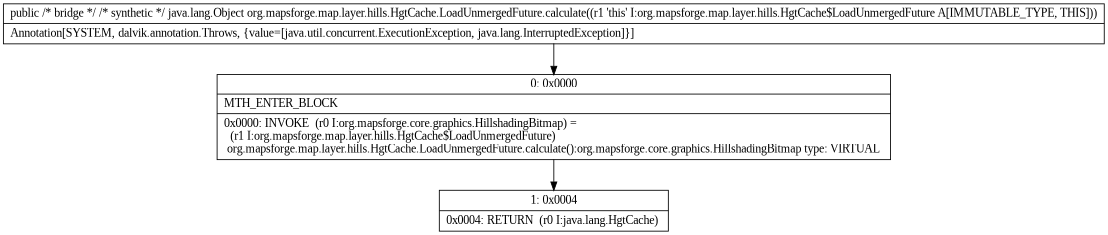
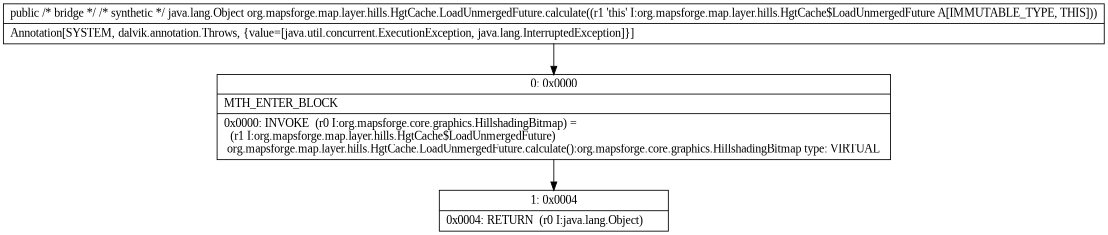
  digraph {
    fontname="Liberation Serif"
    node [shape=record fontname="Liberation Serif"]
    edge [fontname="Liberation Serif"]
    n1 [label="{0\:\ 0x0000|MTH_ENTER_BLOCK\l|0x0000: INVOKE  (r0 I:org.mapsforge.core.graphics.HillshadingBitmap) = \l  (r1 I:org.mapsforge.map.layer.hills.HgtCache$LoadUnmergedFuture)\l org.mapsforge.map.layer.hills.HgtCache.LoadUnmergedFuture.calculate():org.mapsforge.core.graphics.HillshadingBitmap type: VIRTUAL \l}"]
-   n2 [label="{1\:\ 0x0004|0x0004: RETURN  (r0 I:java.lang.HgtCache) \l}"]
+   n2 [label="{1\:\ 0x0004|0x0004: RETURN  (r0 I:java.lang.Object) \l}"]
    n3 [label="{public \/* bridge *\/ \/* synthetic *\/ java.lang.Object org.mapsforge.map.layer.hills.HgtCache.LoadUnmergedFuture.calculate((r1 'this' I:org.mapsforge.map.layer.hills.HgtCache$LoadUnmergedFuture A[IMMUTABLE_TYPE, THIS]))  | Annotation[SYSTEM, dalvik.annotation.Throws, \{value=[java.util.concurrent.ExecutionException, java.lang.InterruptedException]\}]\l}"]
    n1 -> n2
    n3 -> n1
  }
